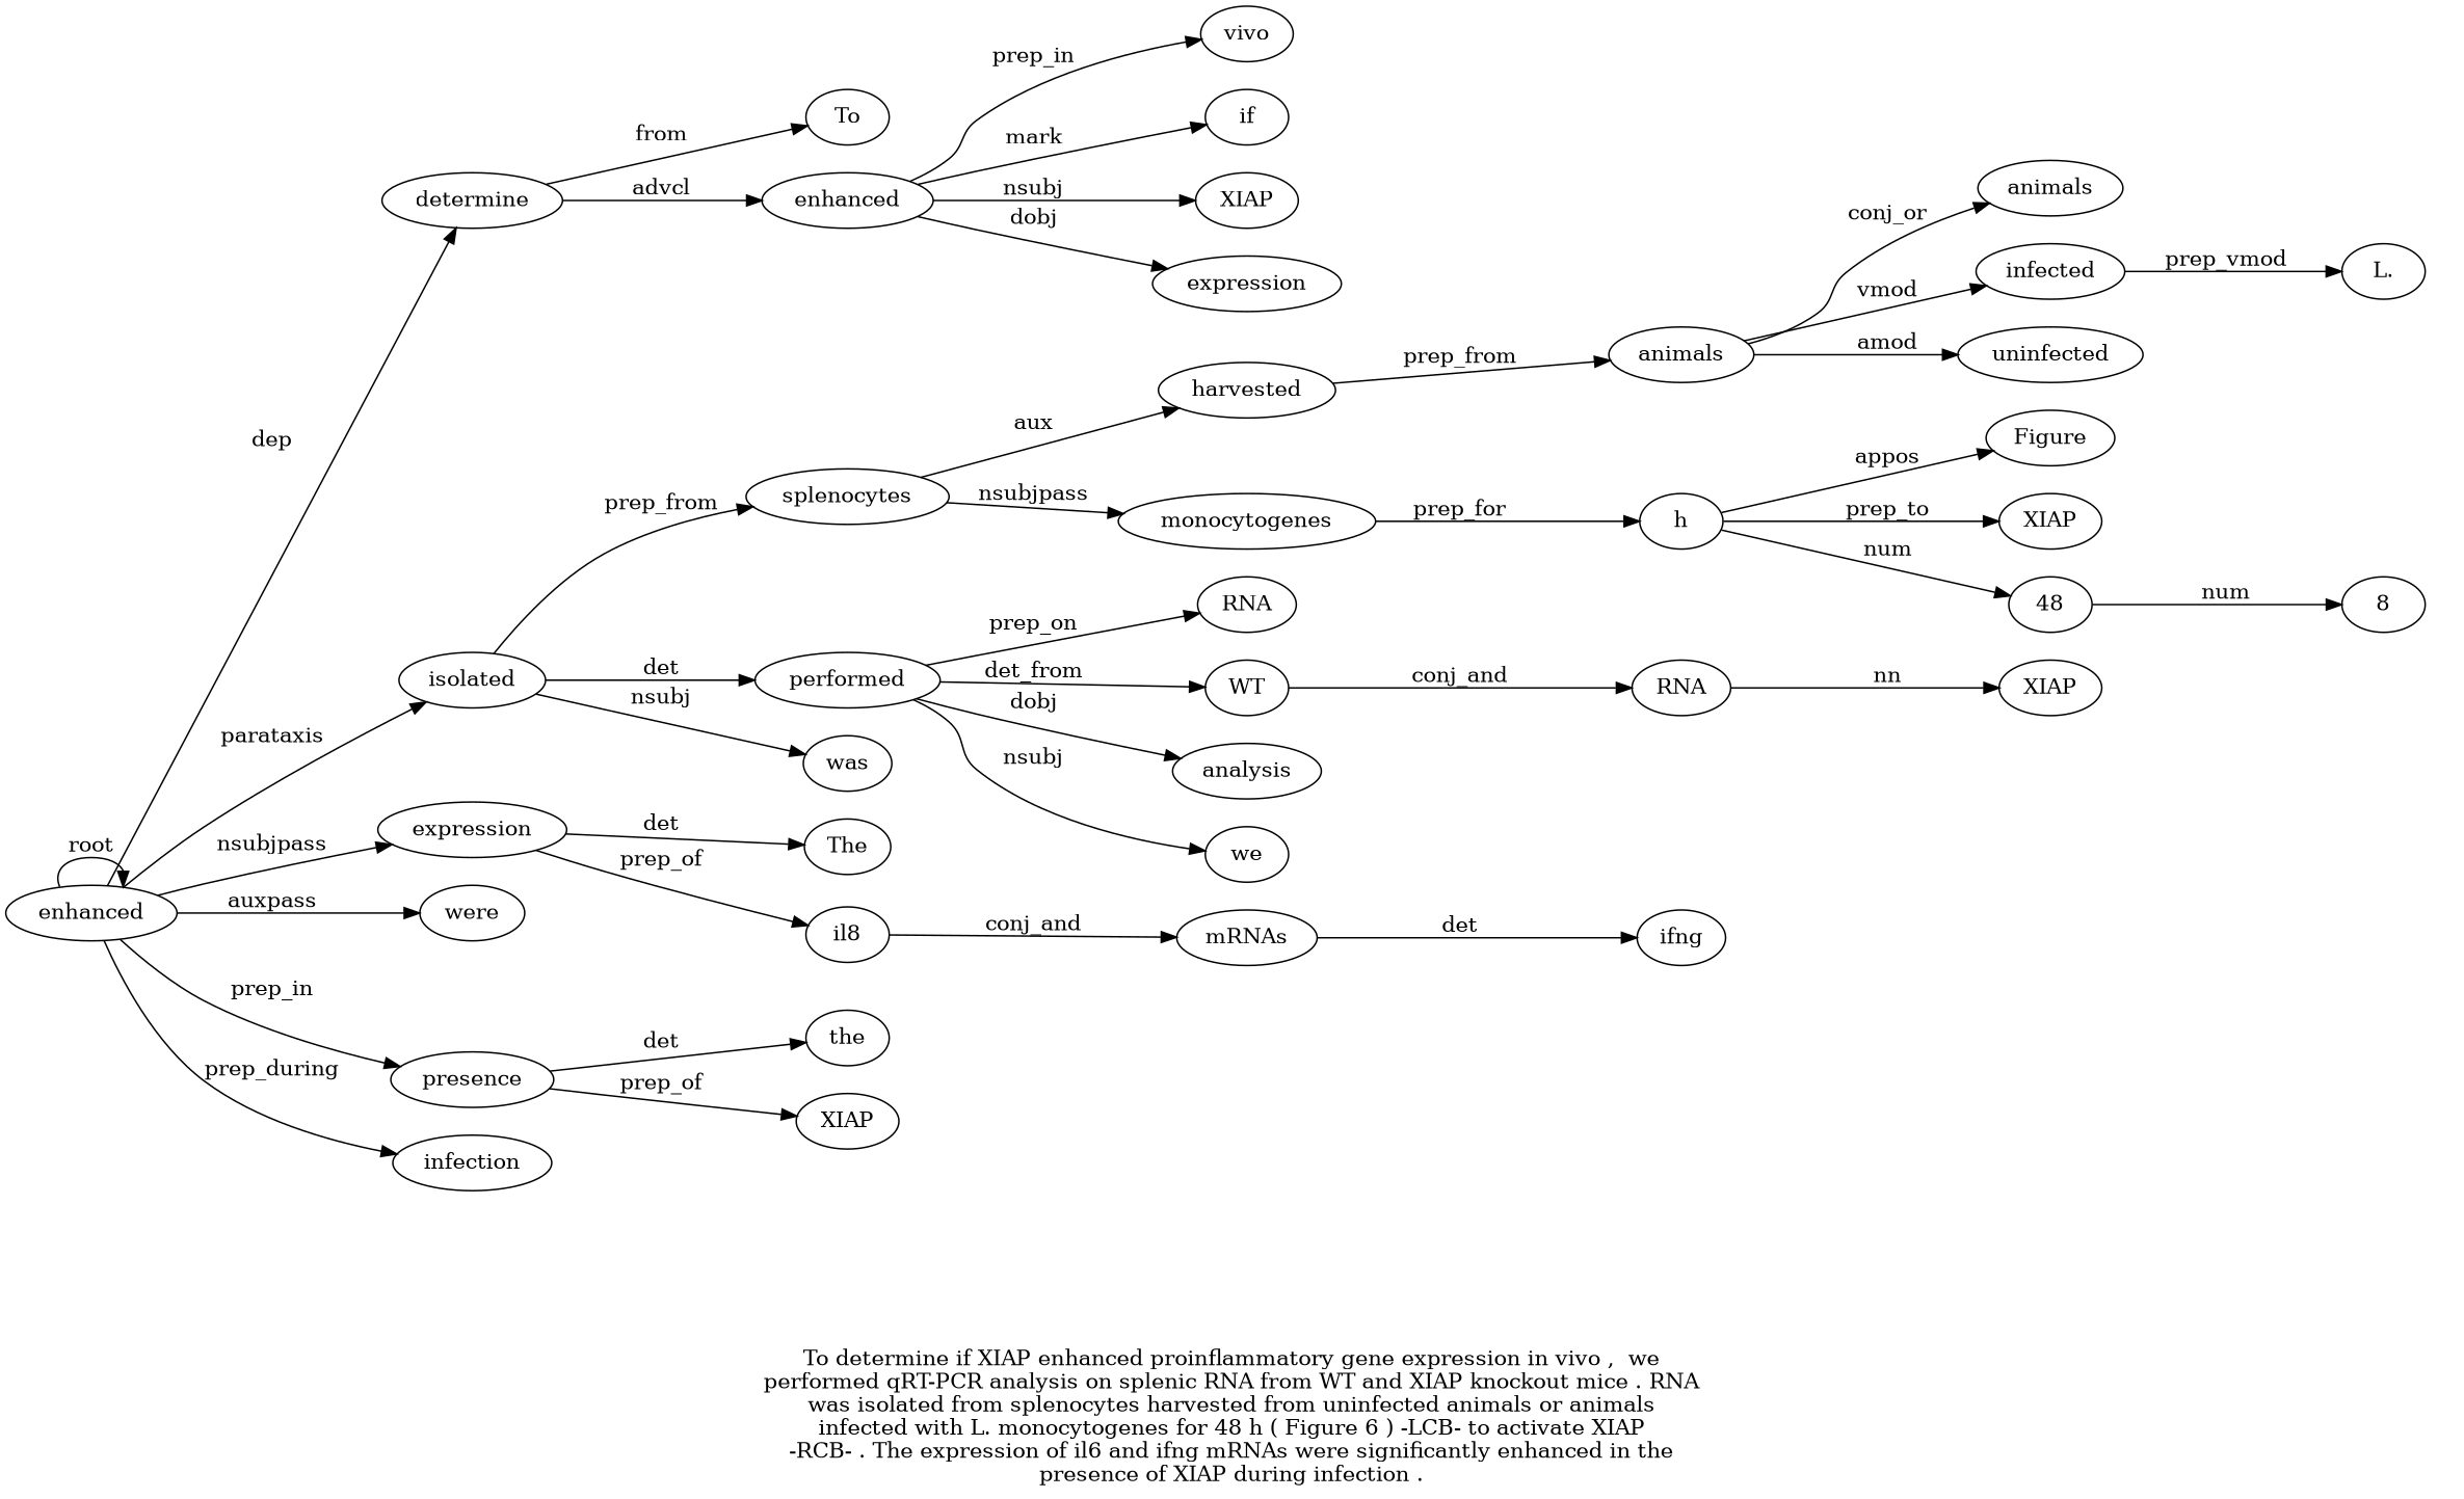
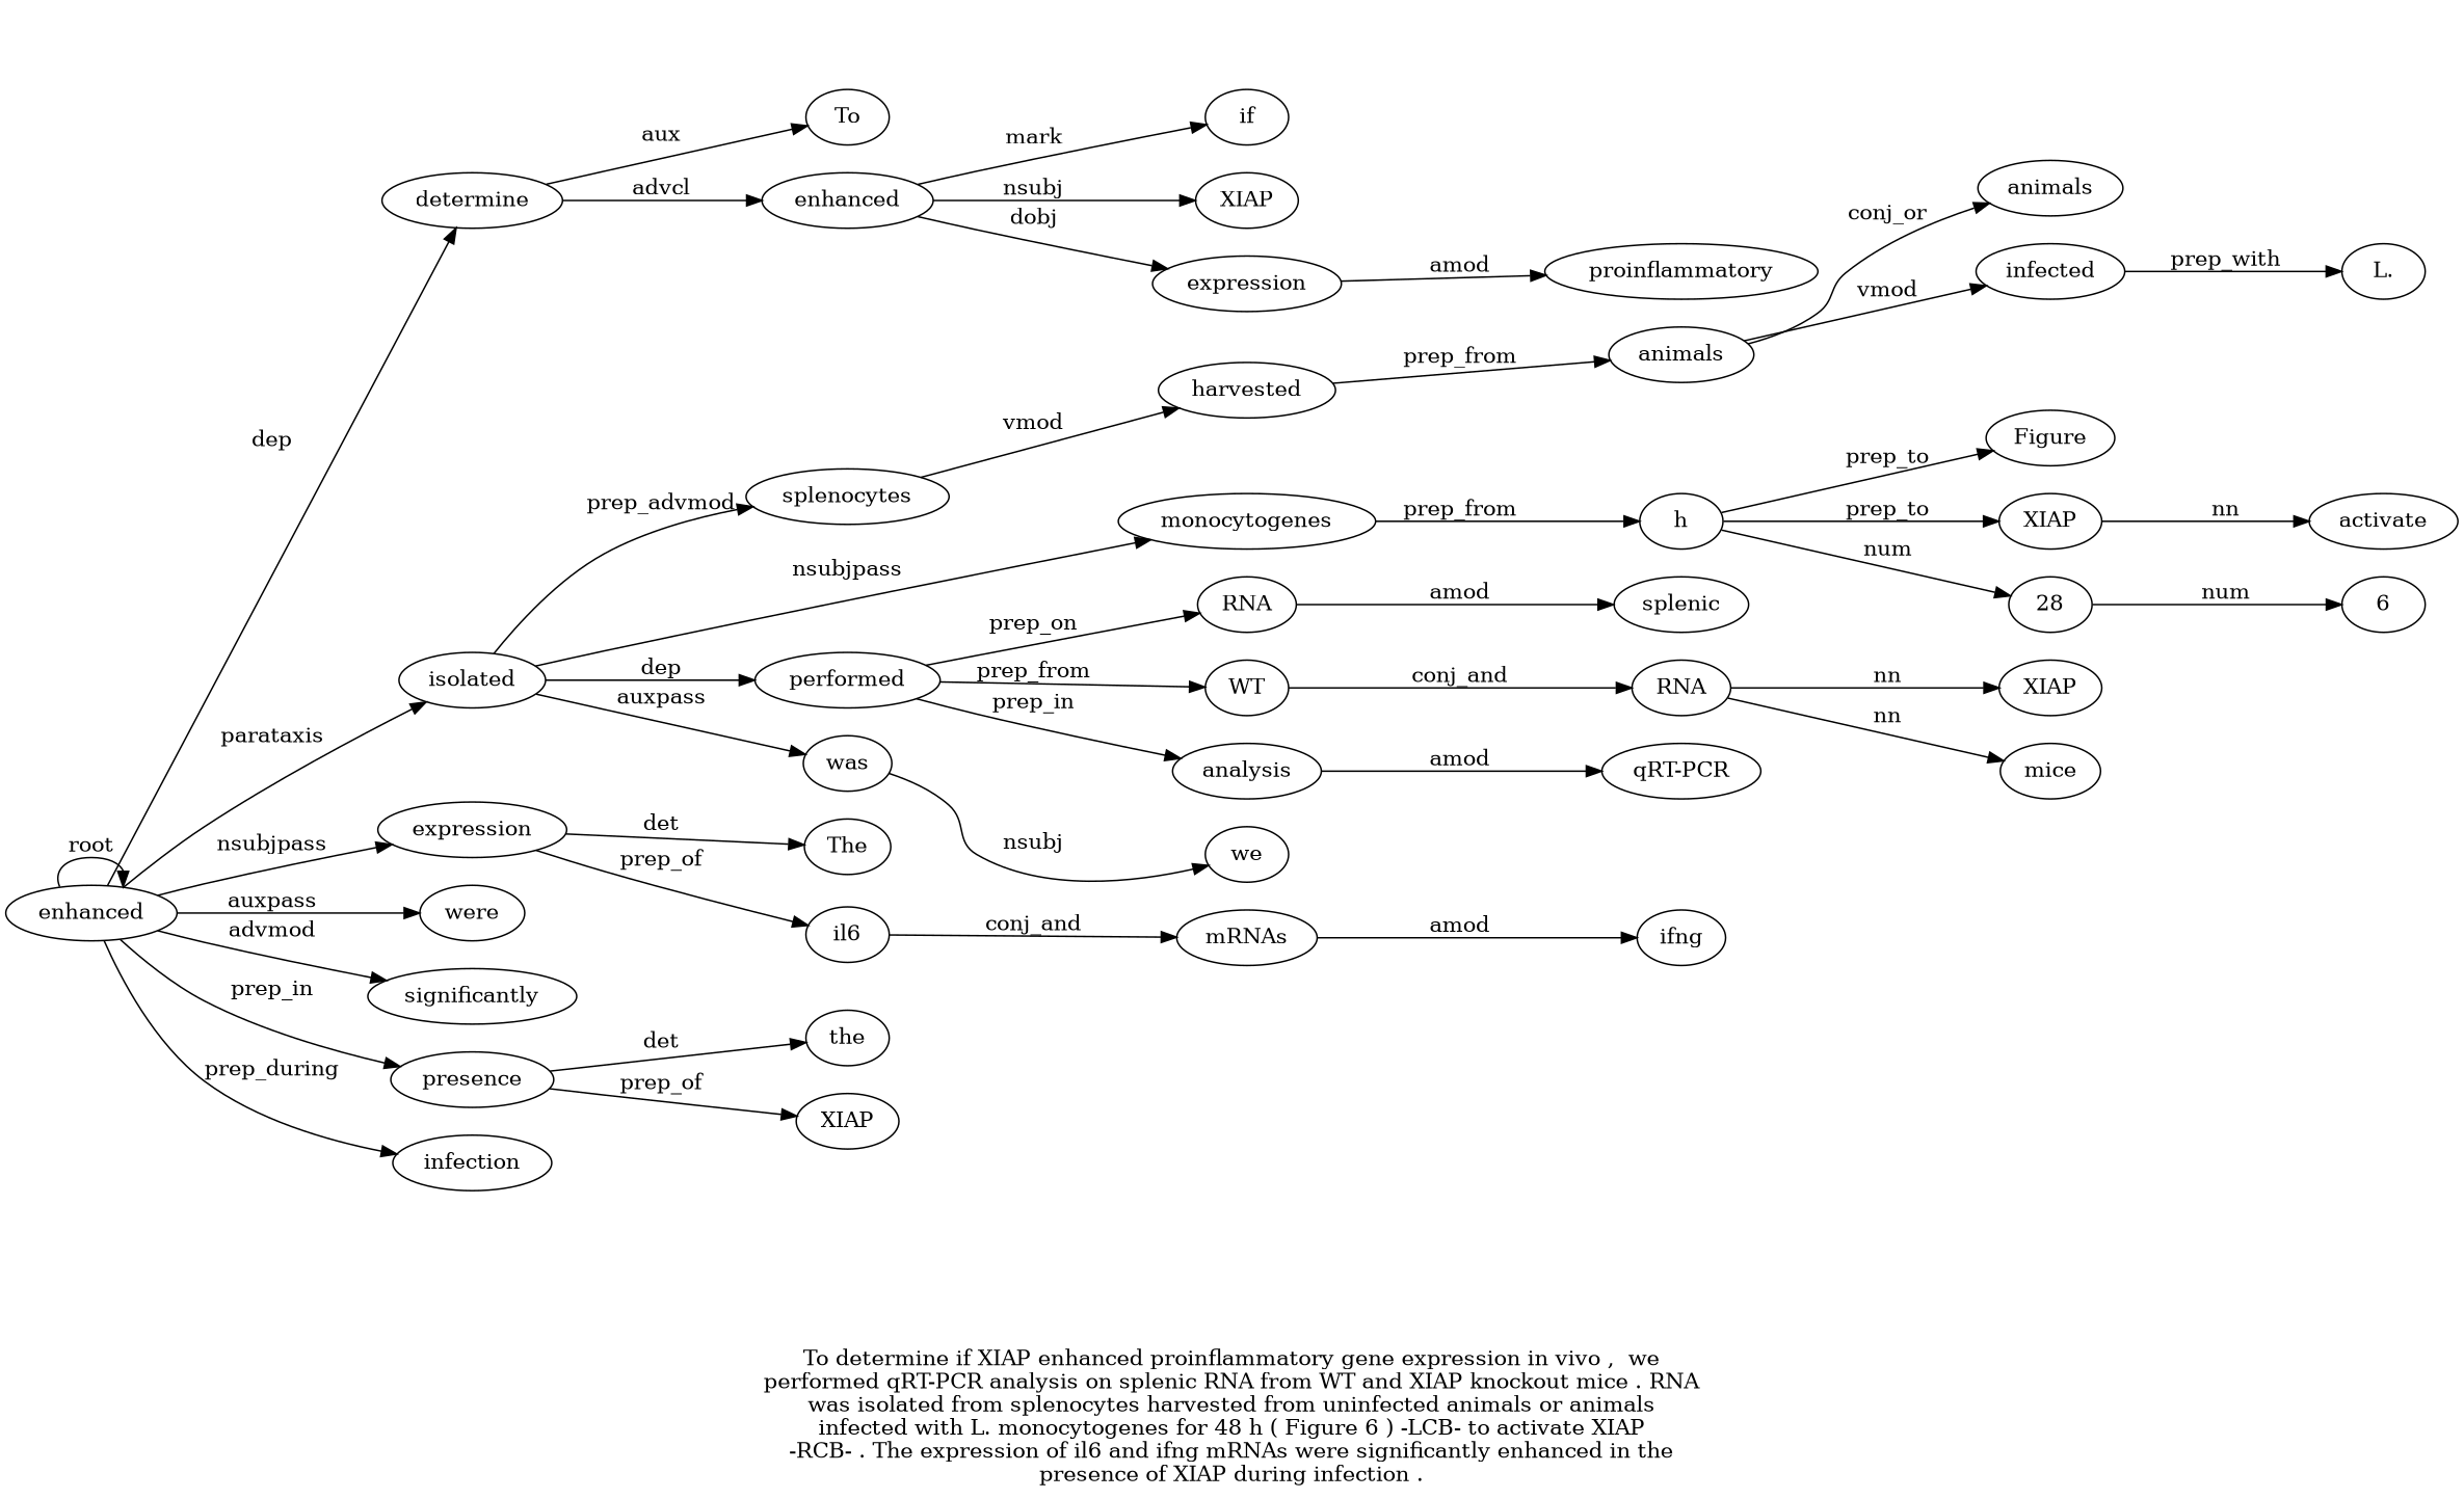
  digraph {
    fontname="DejaVu Serif"
    label="To determine if XIAP enhanced proinflammatory gene expression in vivo ,  we\nperformed qRT-PCR analysis on splenic RNA from WT and XIAP knockout mice . RNA\nwas isolated from splenocytes harvested from uninfected animals or animals\ninfected with L. monocytogenes for 48 h ( Figure 6 ) -LCB- to activate XIAP\n-RCB- . The expression of il6 and ifng mRNAs were significantly enhanced in the\npresence of XIAP during infection ."
    rankdir=LR
    node [fillcolor=white fontname="DejaVu Serif" style=filled]
    edge [fontname="DejaVu Serif"]
    n1 [label=determine]
    n2 [label=To]
    n3 [label=enhanced]
    n4 [label=if]
    n5 [label=XIAP]
    n6 [label=expression]
-   n7 [label=vivo]
    n8 [label=enhanced]
    n9 [label=isolated]
    n10 [label=expression]
    n11 [label=were]
+   n12 [label=significantly]
    n13 [label=presence]
    n14 [label=infection]
    n15 [label=performed]
    n16 [label=was]
    n17 [label=splenocytes]
    n18 [label=monocytogenes]
    n19 [label=The]
-   n20 [label=il8]
+   n20 [label=il6]
    n21 [label=the]
    n22 [label=XIAP]
+   n23 [label=proinflammatory]
    n24 [label=we]
    n25 [label=analysis]
    n26 [label=RNA]
    n27 [label=WT]
+   n28 [label="qRT-PCR"]
+   n29 [label=splenic]
    n30 [label=RNA]
    n31 [label=harvested]
    n32 [label=h]
    n33 [label=XIAP]
+   n34 [label=mice]
    n35 [label=animals]
-   n36 [label=uninfected]
    n37 [label=animals]
    n38 [label=infected]
    n39 [label="L."]
-   n40 [label=48]
+   n40 [label=28]
    n41 [label=Figure]
    n42 [label=XIAP]
-   n43 [label=8]
+   n43 [label=6]
+   n44 [label=activate]
    n45 [label=mRNAs]
    n46 [label=ifng]
-   n1 -> n2 [label=from]
+   n1 -> n2 [label=aux]
    n1 -> n3 [label=advcl]
    n3 -> n4 [label=mark]
    n3 -> n5 [label=nsubj]
    n3 -> n6 [label=dobj]
-   n3 -> n7 [label=prep_in]
+   n6 -> n23 [label=amod]
    n8 -> n1 [label=dep]
    n8 -> n8 [label=root]
    n8 -> n9 [label=parataxis]
    n8 -> n10 [label=nsubjpass]
    n8 -> n11 [label=auxpass]
+   n8 -> n12 [label=advmod]
    n8 -> n13 [label=prep_in]
    n8 -> n14 [label=prep_during]
-   n9 -> n15 [label=det]
-   n9 -> n16 [label=nsubj]
-   n9 -> n17 [label=prep_from]
-   n17 -> n18 [label=nsubjpass]
+   n9 -> n15 [label=dep]
+   n9 -> n16 [label=auxpass]
+   n9 -> n17 [label=prep_advmod]
+   n9 -> n18 [label=nsubjpass]
    n10 -> n19 [label=det]
    n10 -> n20 [label=prep_of]
    n13 -> n21 [label=det]
    n13 -> n22 [label=prep_of]
-   n15 -> n24 [label=nsubj]
-   n15 -> n25 [label=dobj]
+   n16 -> n24 [label=nsubj]
+   n15 -> n25 [label=prep_in]
    n15 -> n26 [label=prep_on]
-   n15 -> n27 [label=det_from]
-   n17 -> n31 [label=aux]
-   n18 -> n32 [label=prep_for]
+   n15 -> n27 [label=prep_from]
+   n17 -> n31 [label=vmod]
+   n18 -> n32 [label=prep_from]
    n20 -> n45 [label=conj_and]
+   n25 -> n28 [label=amod]
+   n26 -> n29 [label=amod]
    n27 -> n30 [label=conj_and]
    n30 -> n33 [label=nn]
+   n30 -> n34 [label=nn]
    n31 -> n35 [label=prep_from]
    n32 -> n40 [label=num]
-   n32 -> n41 [label=appos]
+   n32 -> n41 [label=prep_to]
    n32 -> n42 [label=prep_to]
-   n35 -> n36 [label=amod]
    n35 -> n37 [label=conj_or]
    n35 -> n38 [label=vmod]
-   n38 -> n39 [label=prep_vmod]
+   n38 -> n39 [label=prep_with]
    n40 -> n43 [label=num]
-   n45 -> n46 [label=det]
+   n42 -> n44 [label=nn]
+   n45 -> n46 [label=amod]
  }
